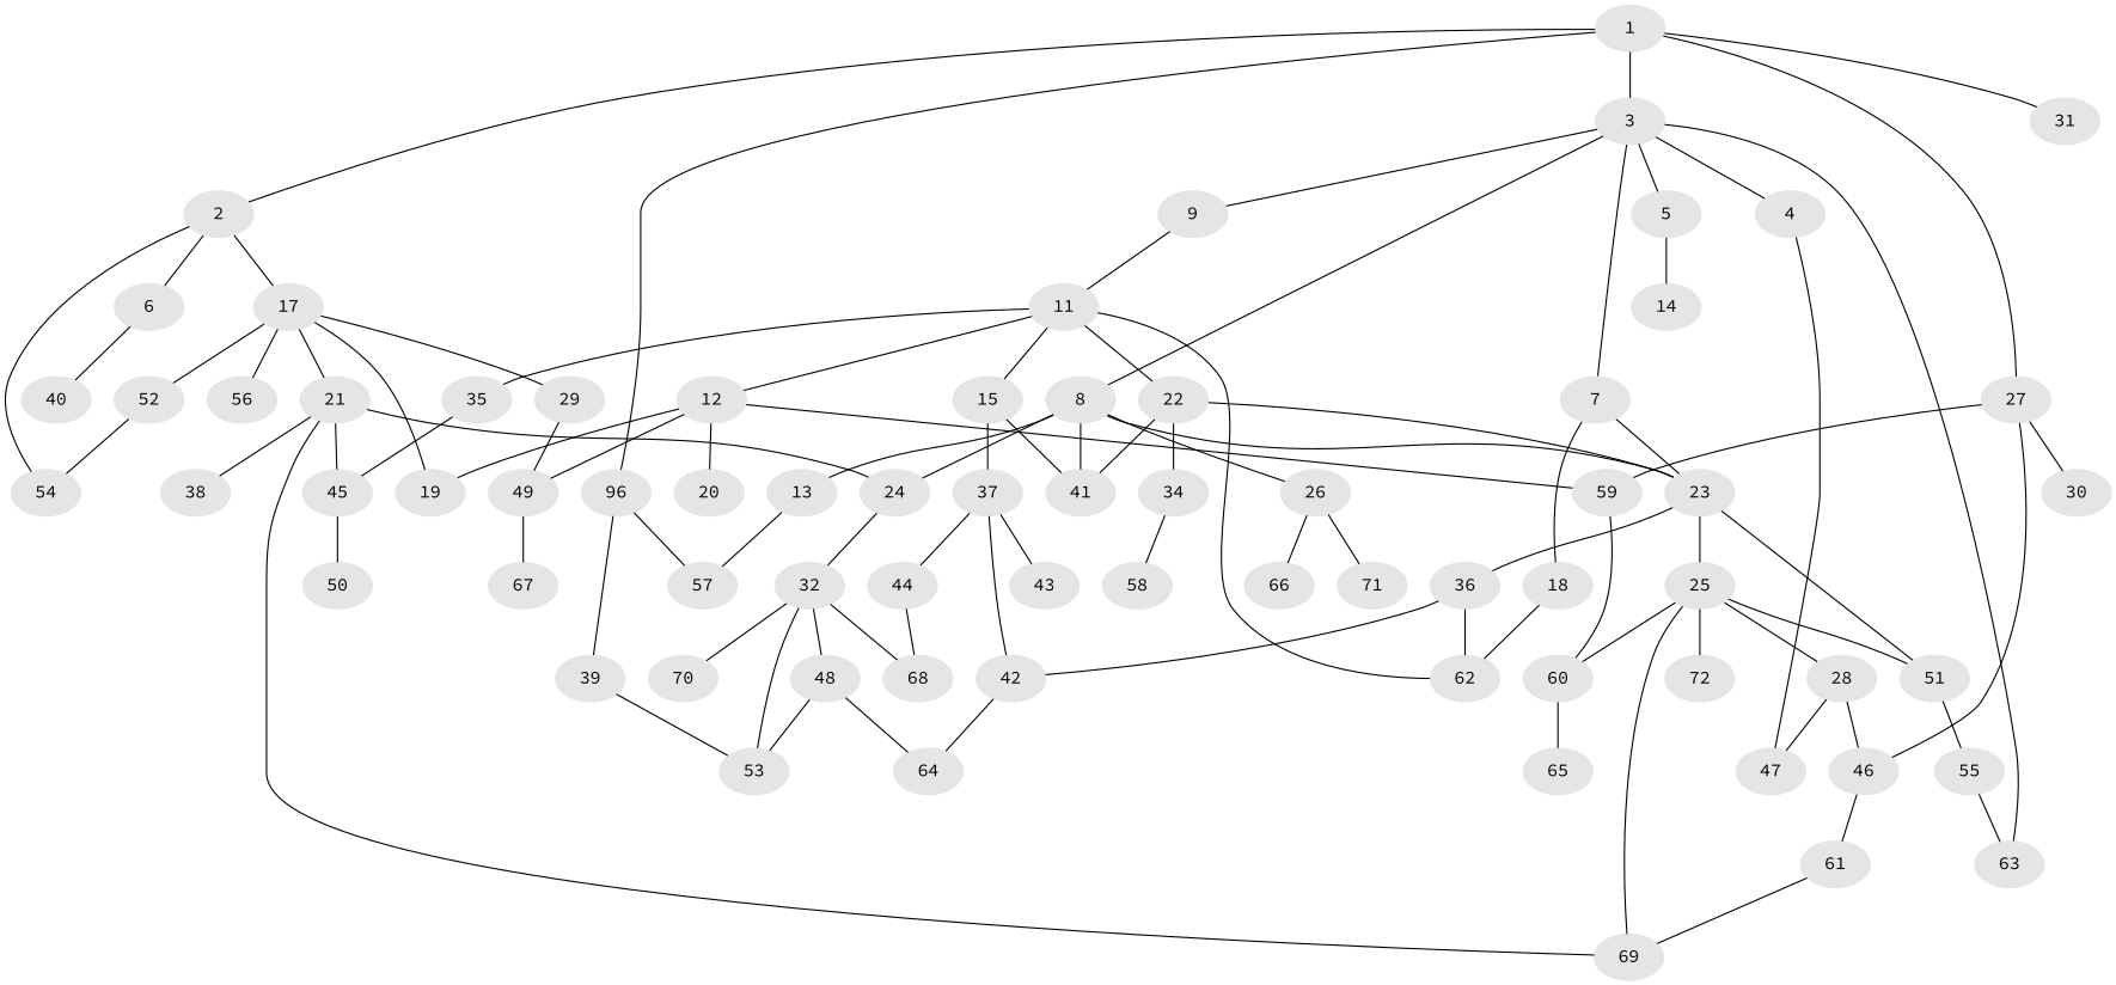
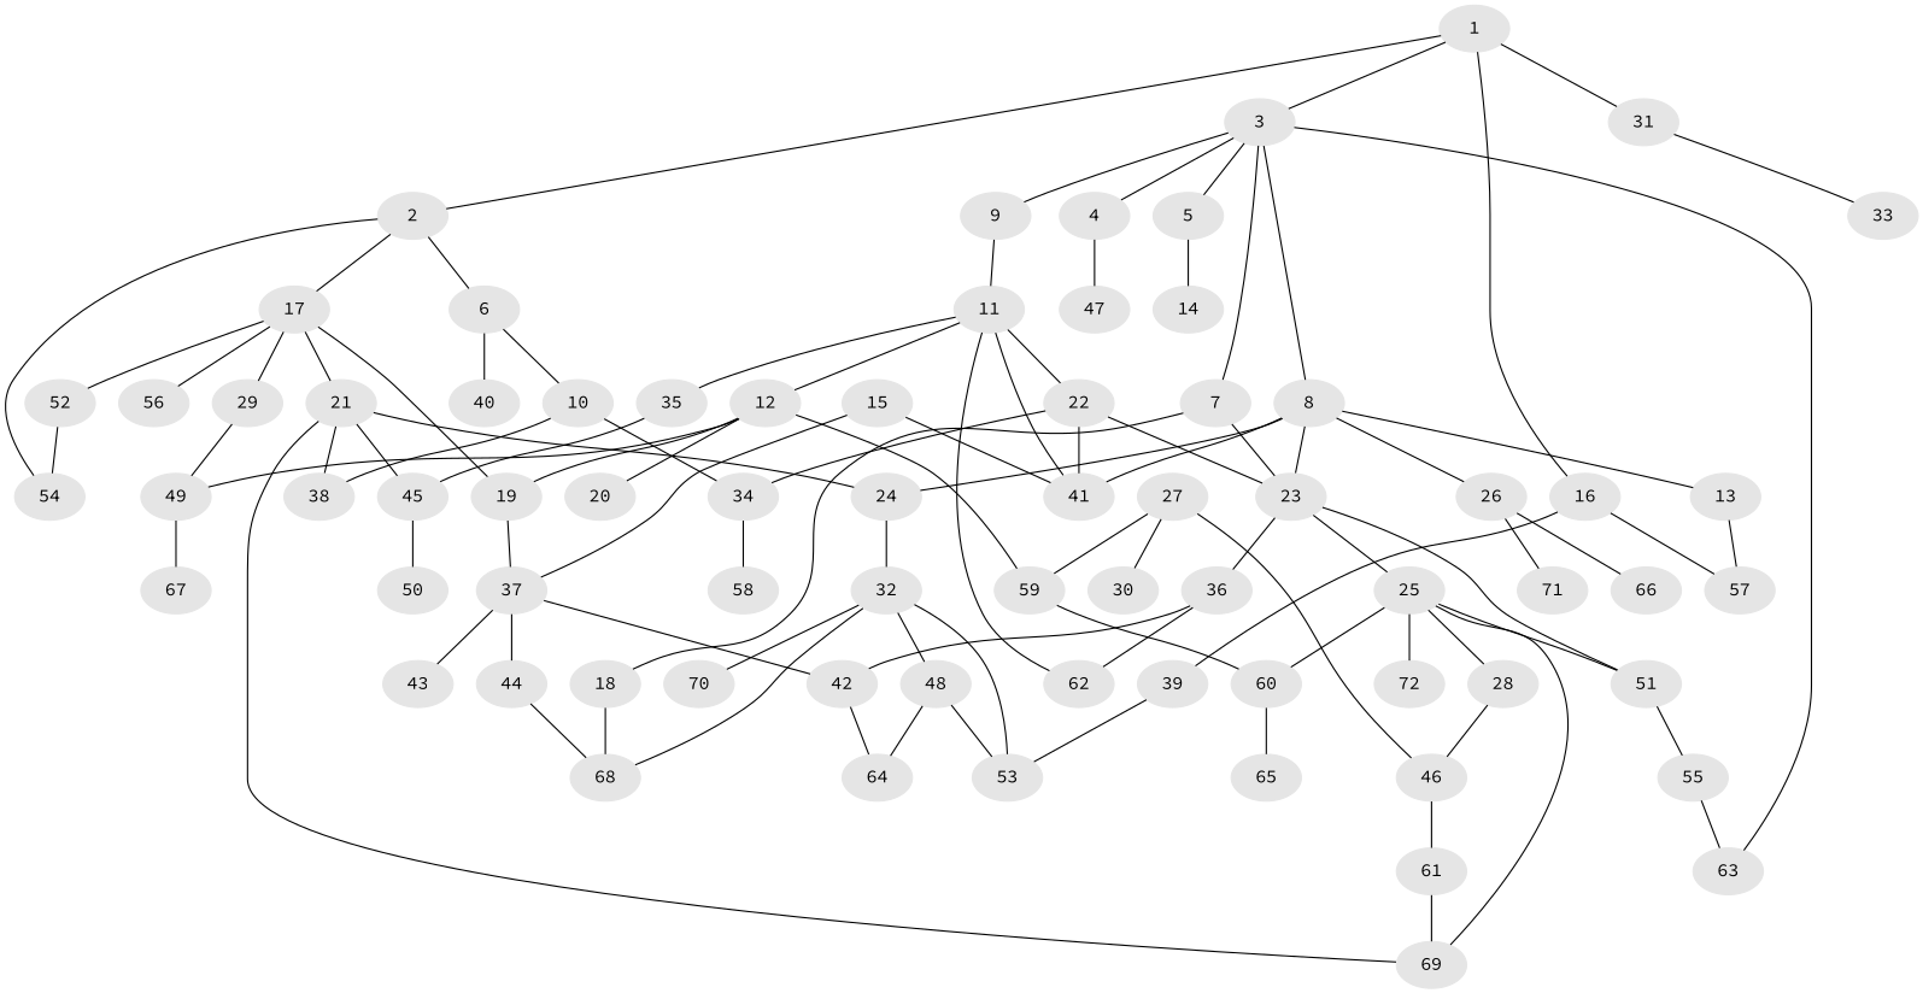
  graph {
    fontname="Source Code Pro"
    node [color=gray90 fontname="Source Code Pro" style=filled]
    edge [fontname="Source Code Pro"]
    1
    2
    3
-   16 [label=96]
+   16
    27
    31
    6
    17
    54
    4
    5
    7
    8
    9
    63
    57
    39
    59
    30
    46
+   33
+   10
    40
    19
    21
    29
    52
    56
    47
    14
    18
    23
    13
    24
    26
    41
    11
    34
    38
    68
    25
    36
    51
    32
    66
    71
    12
    15
    22
    35
    62
    58
    20
    49
    37
    45
    67
    60
    42
    43
    44
    53
    69
    50
    28
    72
    55
    48
    70
    65
    61
    64
    1 -- 2
    1 -- 3
    1 -- 16
-   1 -- 27
    1 -- 31
    2 -- 6
    2 -- 17
    2 -- 54
    3 -- 4
    3 -- 5
    3 -- 7
    3 -- 8
    3 -- 9
    3 -- 63
    16 -- 57
    16 -- 39
    27 -- 59
    27 -- 30
    27 -- 46
+   31 -- 33
+   6 -- 10
    6 -- 40
    17 -- 19
    17 -- 21
    17 -- 29
    17 -- 52
    17 -- 56
    4 -- 47
    5 -- 14
    7 -- 18
    7 -- 23
    8 -- 23
    8 -- 13
    8 -- 24
    8 -- 26
    8 -- 41
    9 -- 11
    39 -- 53
    59 -- 60
    46 -- 61
+   10 -- 34
+   10 -- 38
+   19 -- 37
    21 -- 24
    21 -- 38
    21 -- 45
    21 -- 69
    29 -- 49
    52 -- 54
-   18 -- 62
+   18 -- 68
    23 -- 25
    23 -- 36
    23 -- 51
    13 -- 57
    24 -- 32
    26 -- 66
    26 -- 71
    11 -- 12
-   11 -- 15
+   11 -- 41
    11 -- 22
    11 -- 35
    11 -- 62
    34 -- 58
    25 -- 51
    25 -- 60
    25 -- 69
    25 -- 28
    25 -- 72
    36 -- 62
    36 -- 42
    51 -- 55
    32 -- 68
    32 -- 53
    32 -- 48
    32 -- 70
    12 -- 59
    12 -- 19
    12 -- 20
    12 -- 49
    15 -- 41
    15 -- 37
    22 -- 23
    22 -- 41
    22 -- 34
    35 -- 45
    49 -- 67
    37 -- 42
    37 -- 43
    37 -- 44
    45 -- 50
    60 -- 65
    42 -- 64
    44 -- 68
    28 -- 46
-   28 -- 47
    55 -- 63
    48 -- 53
    48 -- 64
    61 -- 69
  }
